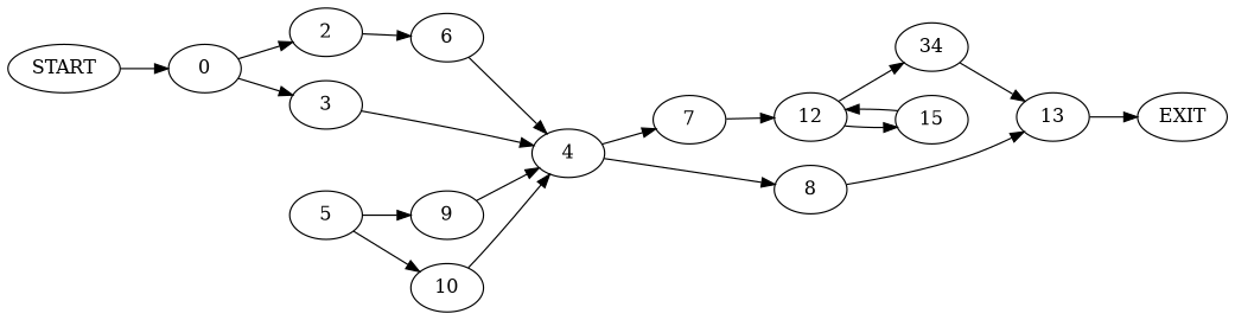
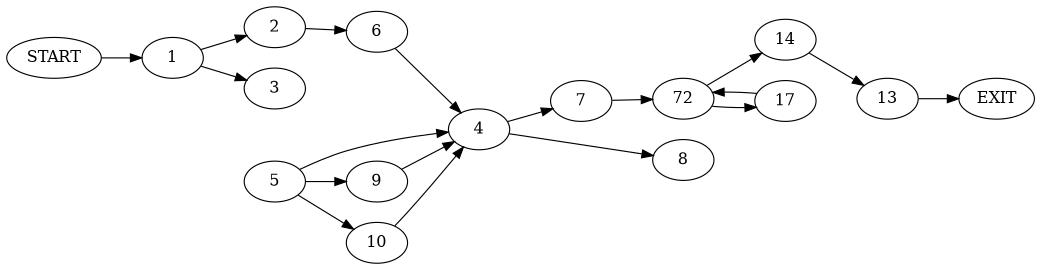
  digraph {
    rankdir=LR
    n1 [label=START]
-   1 [label=0]
+   1
    2
    3
    n5 [label=EXIT]
    6
    4
    5
    9
    10
    7
    8
-   12
+   12 [label=72]
    13
-   14 [label=34]
-   15
+   14
+   15 [label=17]
    n1 -> 1
    1 -> 2
    1 -> 3
    2 -> 6
-   3 -> 4
+   5 -> 4
    6 -> 4
    4 -> 7
    4 -> 8
    5 -> 9
    5 -> 10
    9 -> 4
    10 -> 4
    7 -> 12
-   8 -> 13
    12 -> 14
    12 -> 15
    13 -> n5
    14 -> 13
    15 -> 12
  }
